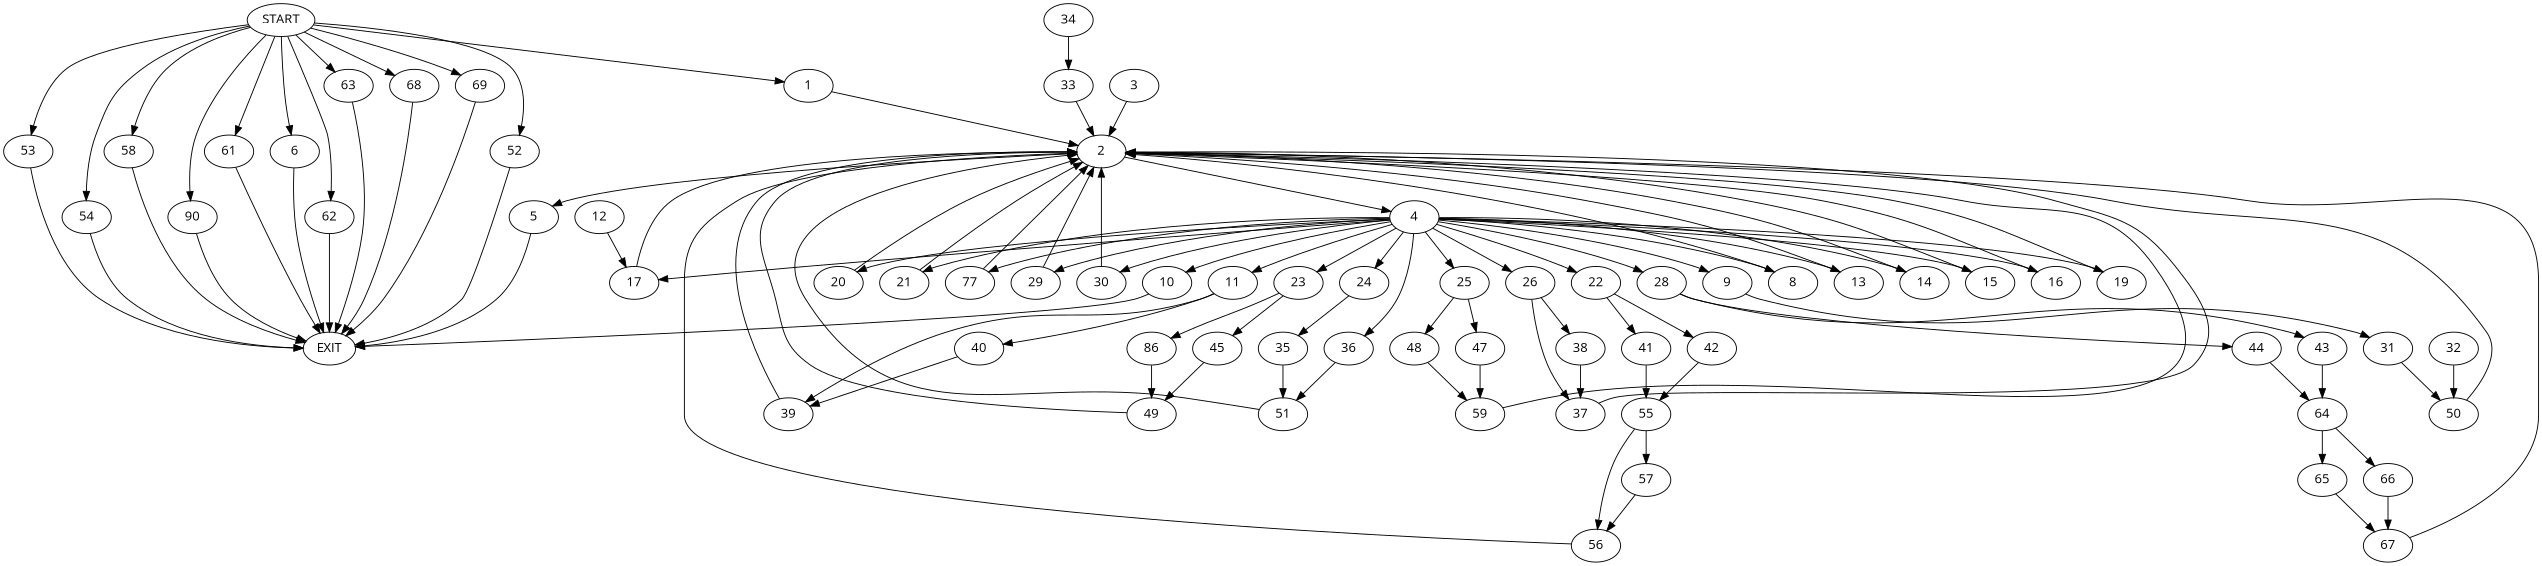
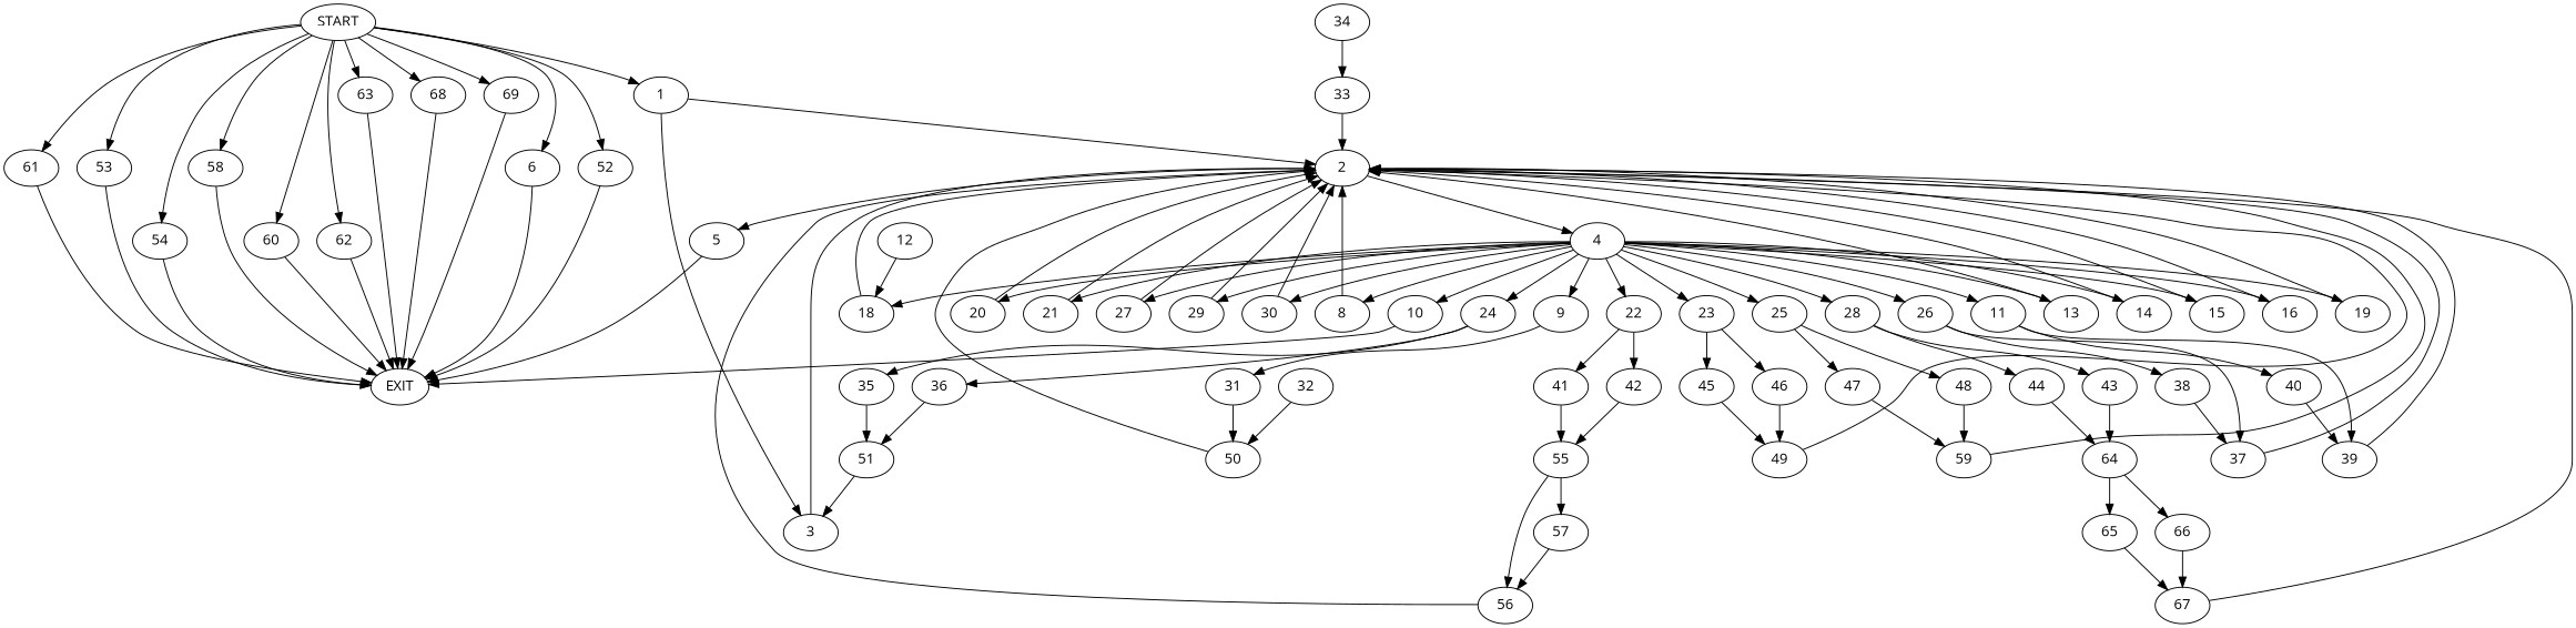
  digraph {
    fontname="Open Sans"
    node [fontname="Open Sans"]
    edge [fontname="Open Sans"]
    n1 [label=START]
    1
    6
    52
    53
    54
    58
-   60 [label=90]
+   60
    61
    62
    63
    68
    69
    2
    3
    n16 [label=EXIT]
    4
    5
    8
    9
    10
    11
    13
    14
    15
    16
-   17
+   17 [label=18]
    19
    20
    21
    22
    23
    24
    25
    26
-   27 [label=77]
+   27
    28
    29
    30
    31
    39
    40
    12
    41
    42
    45
-   46 [label=86]
+   46
    35
    36
    47
    48
    37
    38
    43
    44
    50
    32
    33
    34
    55
    49
    51
    59
    64
    56
    57
    65
    66
    67
    n1 -> 1
    n1 -> 6
    n1 -> 52
    n1 -> 53
    n1 -> 54
    n1 -> 58
    n1 -> 60
    n1 -> 61
    n1 -> 62
    n1 -> 63
    n1 -> 68
    n1 -> 69
    1 -> 2
+   1 -> 3
    6 -> n16
    52 -> n16
    53 -> n16
    54 -> n16
    58 -> n16
    60 -> n16
    61 -> n16
    62 -> n16
    63 -> n16
    68 -> n16
    69 -> n16
    2 -> 4
    2 -> 5
    3 -> 2
    4 -> 8
    4 -> 9
    4 -> 10
    4 -> 11
    4 -> 13
    4 -> 14
    4 -> 15
    4 -> 16
    4 -> 17
    4 -> 19
    4 -> 20
    4 -> 21
    4 -> 22
    4 -> 23
    4 -> 24
    4 -> 25
    4 -> 26
    4 -> 27
    4 -> 28
    4 -> 29
    4 -> 30
    5 -> n16
    8 -> 2
    9 -> 31
    10 -> n16
    11 -> 39
    11 -> 40
    13 -> 2
    14 -> 2
    15 -> 2
    16 -> 2
    17 -> 2
    19 -> 2
    20 -> 2
    21 -> 2
    22 -> 41
    22 -> 42
    23 -> 45
    23 -> 46
    24 -> 35
-   4 -> 36
+   24 -> 36
    25 -> 47
    25 -> 48
    26 -> 37
    26 -> 38
    27 -> 2
    28 -> 43
    28 -> 44
    29 -> 2
    30 -> 2
    31 -> 50
    39 -> 2
    40 -> 39
    12 -> 17
    41 -> 55
    42 -> 55
    45 -> 49
    46 -> 49
    35 -> 51
    36 -> 51
    47 -> 59
    48 -> 59
    37 -> 2
    38 -> 37
    43 -> 64
    44 -> 64
    50 -> 2
    32 -> 50
    33 -> 2
    34 -> 33
    55 -> 56
    55 -> 57
    49 -> 2
-   51 -> 2
+   51 -> 3
    59 -> 2
    64 -> 65
    64 -> 66
    56 -> 2
    57 -> 56
    65 -> 67
    66 -> 67
    67 -> 2
  }
